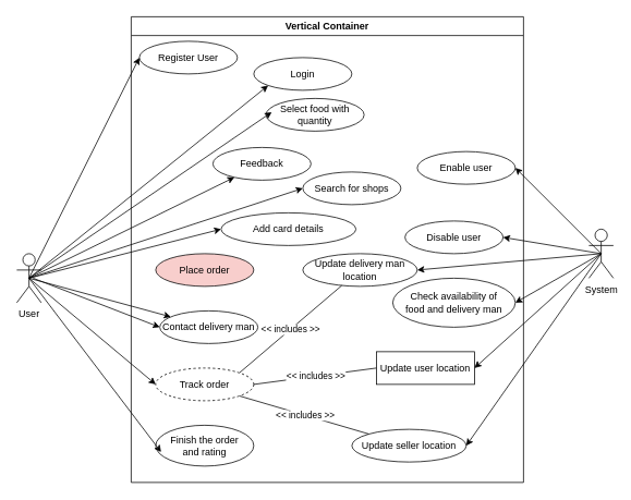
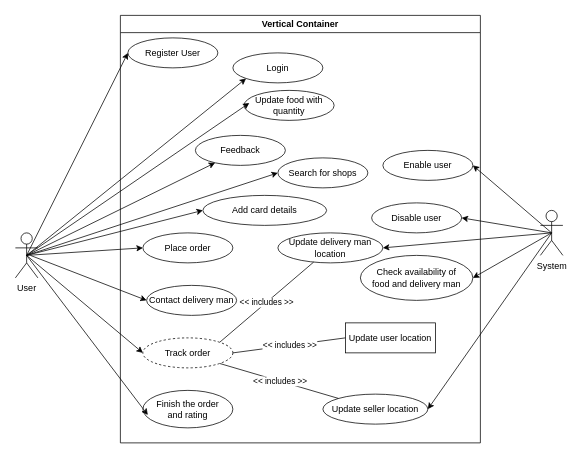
  <mxCell id="0" />
  <mxCell id="1" parent="0" />
  <mxCell id="2" value="Vertical Container" style="swimlane;whiteSpace=wrap;html=1;" parent="1" vertex="1"><mxGeometry x="160" y="20" width="480" height="570" as="geometry" /></mxCell>
  <mxCell id="3" value="Register User" style="ellipse;whiteSpace=wrap;html=1;" parent="2" vertex="1"><mxGeometry x="10" y="30" width="120" height="40" as="geometry" /></mxCell>
  <mxCell id="4" value="Login" style="ellipse;whiteSpace=wrap;html=1;" parent="2" vertex="1"><mxGeometry x="150" y="50" width="120" height="40" as="geometry" /></mxCell>
  <mxCell id="5" value="Add card details" style="ellipse;whiteSpace=wrap;html=1;" parent="2" vertex="1"><mxGeometry x="110" y="240" width="165" height="40" as="geometry" /></mxCell>
- <mxCell id="6" value="Select food with quantity" style="ellipse;whiteSpace=wrap;html=1;" parent="2" vertex="1"><mxGeometry x="165" y="100" width="120" height="40" as="geometry" /></mxCell>
- <mxCell id="7" value="Place order" style="ellipse;whiteSpace=wrap;html=1;fillColor=#f8cecc;" parent="2" vertex="1"><mxGeometry x="30" y="290" width="120" height="40" as="geometry" /></mxCell>
+ <mxCell id="6" value="Update food with quantity" style="ellipse;whiteSpace=wrap;html=1;" parent="2" vertex="1"><mxGeometry x="165" y="100" width="120" height="40" as="geometry" /></mxCell>
+ <mxCell id="7" value="Place order" style="ellipse;whiteSpace=wrap;html=1;" parent="2" vertex="1"><mxGeometry x="30" y="290" width="120" height="40" as="geometry" /></mxCell>
  <mxCell id="8" value="Search for shops" style="ellipse;whiteSpace=wrap;html=1;" parent="2" vertex="1"><mxGeometry x="210" y="190" width="120" height="40" as="geometry" /></mxCell>
  <mxCell id="9" value="Check availability of &lt;br&gt;food and delivery man" style="ellipse;whiteSpace=wrap;html=1;" parent="2" vertex="1"><mxGeometry x="320" y="320" width="150" height="60" as="geometry" /></mxCell>
  <mxCell id="10" value="Contact delivery man" style="ellipse;whiteSpace=wrap;html=1;" parent="2" vertex="1"><mxGeometry x="35" y="360" width="120" height="40" as="geometry" /></mxCell>
  <mxCell id="11" value="Track order" style="ellipse;whiteSpace=wrap;html=1;dashed=1;" parent="2" vertex="1"><mxGeometry x="30" y="430" width="120" height="40" as="geometry" /></mxCell>
  <mxCell id="12" value="Finish the order &lt;br&gt;and rating" style="ellipse;whiteSpace=wrap;html=1;" parent="2" vertex="1"><mxGeometry x="30" y="500" width="120" height="50" as="geometry" /></mxCell>
- <mxCell id="13" value="Enable user" style="ellipse;whiteSpace=wrap;html=1;" parent="2" vertex="1"><mxGeometry x="350" y="165" width="120" height="40" as="geometry" /></mxCell>
+ <mxCell id="13" value="Enable user" style="ellipse;whiteSpace=wrap;html=1;" parent="2" vertex="1"><mxGeometry x="350" y="180" width="120" height="40" as="geometry" /></mxCell>
  <mxCell id="14" value="Disable user" style="ellipse;whiteSpace=wrap;html=1;" parent="2" vertex="1"><mxGeometry x="335" y="250" width="120" height="40" as="geometry" /></mxCell>
  <mxCell id="15" value="Update user location" style="whiteSpace=wrap;html=1;rounded=0;" parent="2" vertex="1"><mxGeometry x="300" y="410" width="120" height="40" as="geometry" /></mxCell>
  <mxCell id="16" value="Update delivery man location" style="ellipse;whiteSpace=wrap;html=1;" parent="2" vertex="1"><mxGeometry x="210" y="290" width="140" height="40" as="geometry" /></mxCell>
  <mxCell id="17" value="Update seller location" style="ellipse;whiteSpace=wrap;html=1;" parent="2" vertex="1"><mxGeometry x="270" y="505" width="140" height="40" as="geometry" /></mxCell>
  <mxCell id="18" value="" style="endArrow=none;html=1;exitX=1;exitY=0;exitDx=0;exitDy=0;endFill=0;" parent="2" source="11" target="16" edge="1"><mxGeometry relative="1" as="geometry"><mxPoint x="150" y="310" as="sourcePoint" /><mxPoint x="250" y="310" as="targetPoint" /></mxGeometry></mxCell>
  <mxCell id="19" value="&amp;lt;&amp;lt; includes &amp;gt;&amp;gt;" style="edgeLabel;resizable=0;html=1;;align=center;verticalAlign=middle;" parent="18" connectable="0" vertex="1"><mxGeometry relative="1" as="geometry" /></mxCell>
  <mxCell id="20" value="" style="endArrow=none;html=1;exitX=1;exitY=1;exitDx=0;exitDy=0;endFill=0;" parent="2" source="11" target="17" edge="1"><mxGeometry relative="1" as="geometry"><mxPoint x="170" y="470" as="sourcePoint" /><mxPoint x="248" y="428" as="targetPoint" /></mxGeometry></mxCell>
  <mxCell id="21" value="&amp;lt;&amp;lt; includes &amp;gt;&amp;gt;" style="edgeLabel;resizable=0;html=1;;align=center;verticalAlign=middle;" parent="20" connectable="0" vertex="1"><mxGeometry relative="1" as="geometry" /></mxCell>
  <mxCell id="22" value="" style="endArrow=none;html=1;endFill=0;exitX=1;exitY=0.5;exitDx=0;exitDy=0;entryX=0;entryY=0.5;entryDx=0;entryDy=0;" parent="2" source="11" target="15" edge="1"><mxGeometry relative="1" as="geometry"><mxPoint x="160" y="460" as="sourcePoint" /><mxPoint x="238" y="418" as="targetPoint" /></mxGeometry></mxCell>
  <mxCell id="23" value="&amp;lt;&amp;lt; includes &amp;gt;&amp;gt;" style="edgeLabel;resizable=0;html=1;;align=center;verticalAlign=middle;" parent="22" connectable="0" vertex="1"><mxGeometry relative="1" as="geometry" /></mxCell>
  <mxCell id="24" value="Feedback" style="ellipse;whiteSpace=wrap;html=1;" parent="2" vertex="1"><mxGeometry x="100" y="160" width="120" height="40" as="geometry" /></mxCell>
  <mxCell id="25" style="edgeStyle=none;html=1;entryX=0;entryY=0.5;entryDx=0;entryDy=0;exitX=0.5;exitY=0.5;exitDx=0;exitDy=0;exitPerimeter=0;" parent="1" source="33" target="3" edge="1"><mxGeometry relative="1" as="geometry" /></mxCell>
  <mxCell id="26" style="edgeStyle=none;html=1;entryX=0;entryY=0.5;entryDx=0;entryDy=0;exitX=0.5;exitY=0.5;exitDx=0;exitDy=0;exitPerimeter=0;" parent="1" source="33" target="11" edge="1"><mxGeometry relative="1" as="geometry" /></mxCell>
  <mxCell id="27" style="edgeStyle=none;html=1;entryX=0;entryY=0.5;entryDx=0;entryDy=0;" parent="1" target="10" edge="1"><mxGeometry relative="1" as="geometry"><mxPoint x="40" y="340" as="sourcePoint" /></mxGeometry></mxCell>
- <mxCell id="28" style="edgeStyle=none;html=1;exitX=0.5;exitY=0.5;exitDx=0;exitDy=0;exitPerimeter=0;" parent="1" source="33" target="10" edge="1"><mxGeometry relative="1" as="geometry" /></mxCell>
+ <mxCell id="28" style="edgeStyle=none;html=1;exitX=0.5;exitY=0.5;exitDx=0;exitDy=0;exitPerimeter=0;entryX=0;entryY=0.5;entryDx=0;entryDy=0;" parent="1" source="33" target="7" edge="1"><mxGeometry relative="1" as="geometry" /></mxCell>
  <mxCell id="29" style="edgeStyle=none;html=1;exitX=0.5;exitY=0.5;exitDx=0;exitDy=0;exitPerimeter=0;entryX=0;entryY=1;entryDx=0;entryDy=0;" parent="1" source="33" target="4" edge="1"><mxGeometry relative="1" as="geometry" /></mxCell>
  <mxCell id="30" style="edgeStyle=none;html=1;exitX=0.5;exitY=0.5;exitDx=0;exitDy=0;exitPerimeter=0;entryX=0;entryY=0.5;entryDx=0;entryDy=0;" parent="1" source="33" target="8" edge="1"><mxGeometry relative="1" as="geometry" /></mxCell>
  <mxCell id="31" style="edgeStyle=none;html=1;exitX=0.5;exitY=0.5;exitDx=0;exitDy=0;exitPerimeter=0;entryX=0;entryY=0.5;entryDx=0;entryDy=0;" parent="1" source="33" target="5" edge="1"><mxGeometry relative="1" as="geometry" /></mxCell>
  <mxCell id="32" style="edgeStyle=none;html=1;exitX=0.5;exitY=0.5;exitDx=0;exitDy=0;exitPerimeter=0;" parent="1" source="33" target="24" edge="1"><mxGeometry relative="1" as="geometry" /></mxCell>
  <mxCell id="33" value="User" style="shape=umlActor;verticalLabelPosition=bottom;verticalAlign=top;html=1;outlineConnect=0;" parent="1" vertex="1"><mxGeometry x="20" y="310" width="30" height="60" as="geometry" /></mxCell>
  <mxCell id="34" style="edgeStyle=none;html=1;exitX=0.5;exitY=0.5;exitDx=0;exitDy=0;exitPerimeter=0;entryX=1;entryY=0.5;entryDx=0;entryDy=0;" parent="1" source="40" target="9" edge="1"><mxGeometry relative="1" as="geometry" /></mxCell>
  <mxCell id="35" style="edgeStyle=none;html=1;exitX=0.5;exitY=0.5;exitDx=0;exitDy=0;exitPerimeter=0;entryX=1;entryY=0.5;entryDx=0;entryDy=0;" parent="1" source="40" target="14" edge="1"><mxGeometry relative="1" as="geometry" /></mxCell>
  <mxCell id="36" style="edgeStyle=none;html=1;exitX=0.5;exitY=0.5;exitDx=0;exitDy=0;exitPerimeter=0;entryX=1;entryY=0.5;entryDx=0;entryDy=0;" parent="1" source="40" target="13" edge="1"><mxGeometry relative="1" as="geometry" /></mxCell>
- <mxCell id="37" style="edgeStyle=none;html=1;exitX=0.5;exitY=0.5;exitDx=0;exitDy=0;exitPerimeter=0;entryX=1;entryY=0.5;entryDx=0;entryDy=0;" parent="1" source="40" target="15" edge="1"><mxGeometry relative="1" as="geometry" /></mxCell>
  <mxCell id="38" style="edgeStyle=none;html=1;exitX=0.5;exitY=0.5;exitDx=0;exitDy=0;exitPerimeter=0;entryX=1;entryY=0.5;entryDx=0;entryDy=0;" parent="1" source="40" target="16" edge="1"><mxGeometry relative="1" as="geometry" /></mxCell>
  <mxCell id="39" style="edgeStyle=none;html=1;exitX=0.5;exitY=0.5;exitDx=0;exitDy=0;exitPerimeter=0;entryX=1;entryY=0.5;entryDx=0;entryDy=0;" parent="1" source="40" target="17" edge="1"><mxGeometry relative="1" as="geometry" /></mxCell>
  <mxCell id="40" value="System" style="shape=umlActor;verticalLabelPosition=bottom;verticalAlign=top;html=1;outlineConnect=0;" parent="1" vertex="1"><mxGeometry x="720" y="280" width="30" height="60" as="geometry" /></mxCell>
  <mxCell id="41" style="edgeStyle=none;html=1;entryX=0.055;entryY=0.656;entryDx=0;entryDy=0;entryPerimeter=0;exitX=0.5;exitY=0.5;exitDx=0;exitDy=0;exitPerimeter=0;" parent="1" source="33" target="12" edge="1"><mxGeometry relative="1" as="geometry" /></mxCell>
  <mxCell id="42" style="edgeStyle=none;html=1;exitX=0.5;exitY=0.5;exitDx=0;exitDy=0;exitPerimeter=0;entryX=0.058;entryY=0.42;entryDx=0;entryDy=0;entryPerimeter=0;" parent="1" source="33" target="6" edge="1"><mxGeometry relative="1" as="geometry" /></mxCell>
